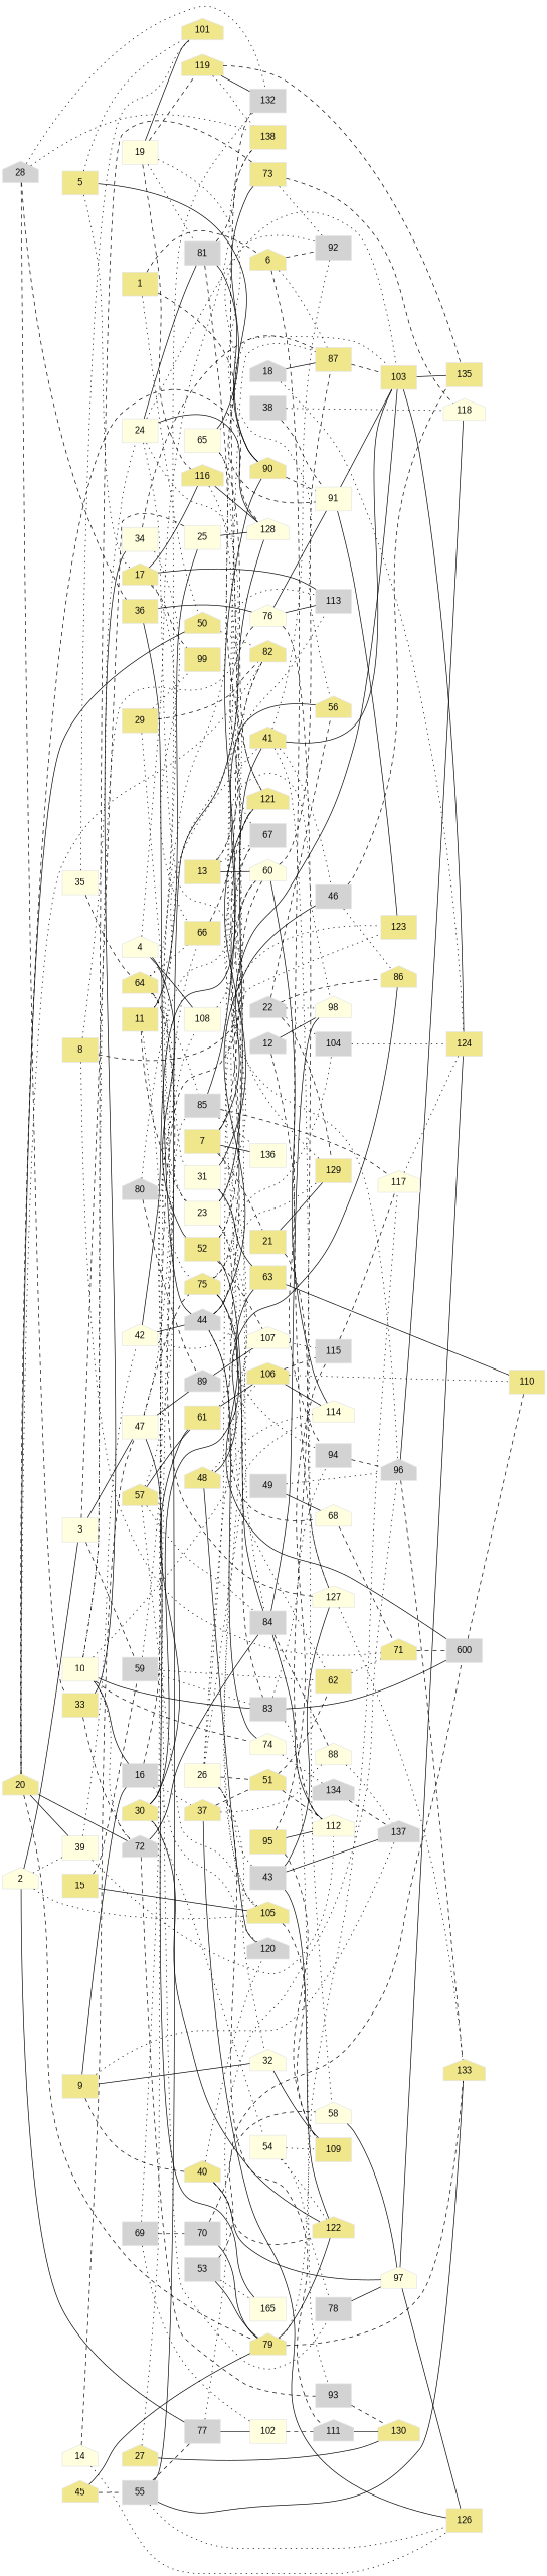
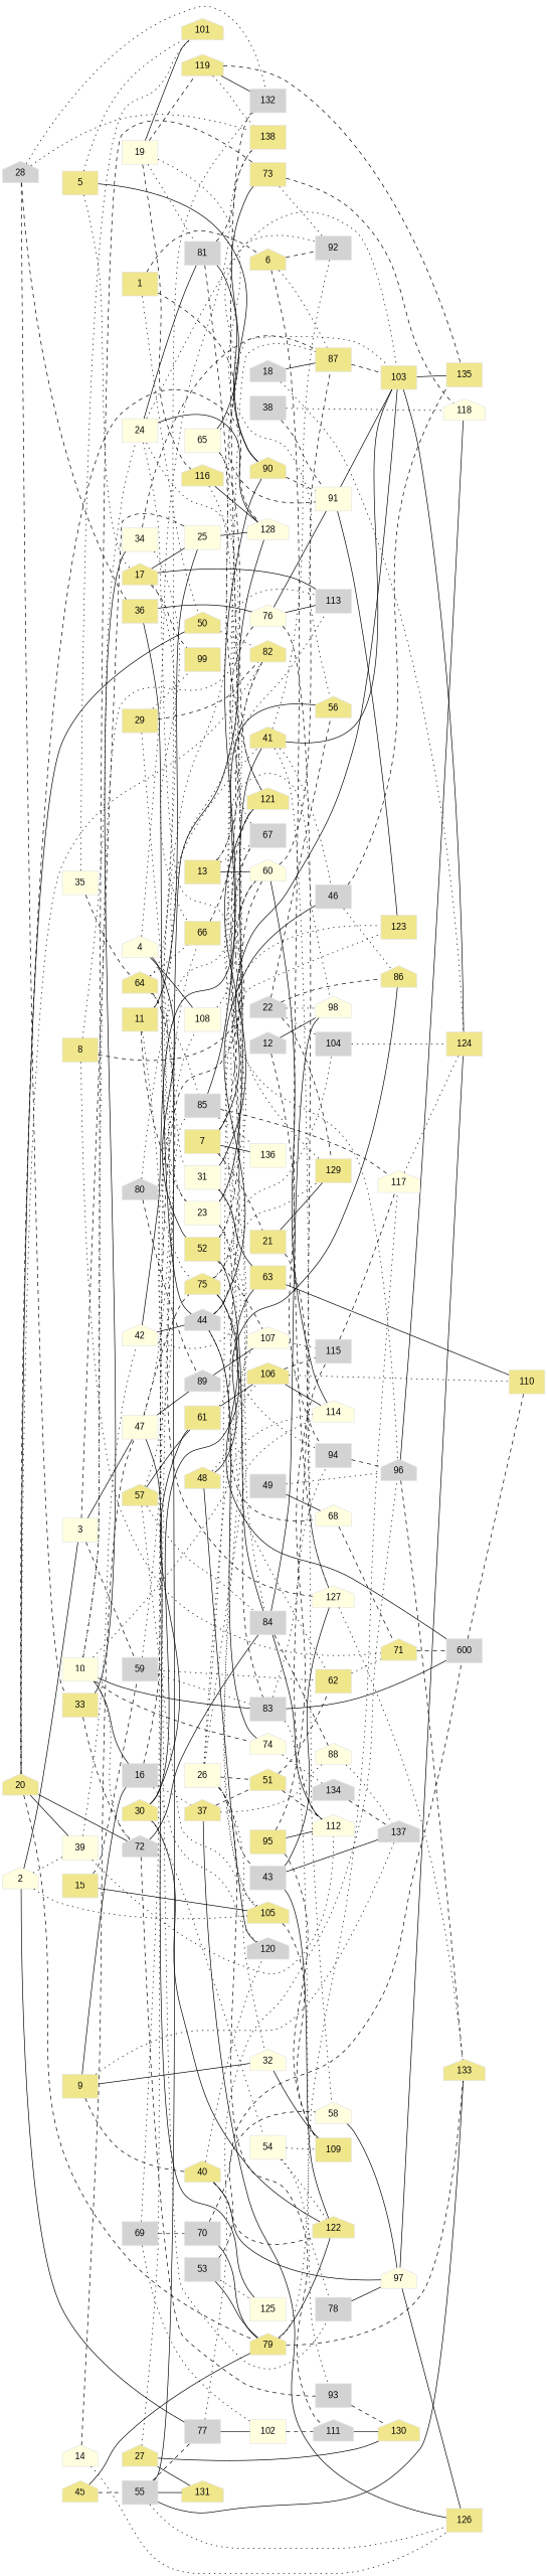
  graph {
    fontname="Liberation Sans"
    rankdir=LR
    node [color=gray90 fillcolor=khaki fontname="Liberation Sans" shape=box style=filled]
    edge [fontname="Liberation Sans" style=dotted]
    6 [shape=house]
    1
    50 [shape=house]
    91 [fillcolor=lightyellow]
    87
    92 [fillcolor=lightgrey]
    127 [fillcolor=lightyellow shape=house]
    82 [shape=house]
    103
    123
    2 [fillcolor=lightyellow shape=house]
    3 [fillcolor=lightyellow]
    39 [fillcolor=lightyellow]
    77 [fillcolor=lightgrey]
    105 [shape=house]
    25 [fillcolor=lightyellow]
    47 [fillcolor=lightyellow]
    59 [fillcolor=lightgrey]
    112 [fillcolor=lightyellow shape=house]
    42 [fillcolor=lightyellow shape=house]
    96 [fillcolor=lightgrey shape=house]
    102 [fillcolor=lightyellow]
    109
    128 [fillcolor=lightyellow shape=house]
    75 [shape=house]
    89 [fillcolor=lightgrey shape=house]
-   125 [fillcolor=lightyellow label=165]
+   125 [fillcolor=lightyellow]
    108 [fillcolor=lightyellow]
    83 [fillcolor=lightgrey]
    62
    4 [fillcolor=lightyellow shape=house]
    52
    138
    60 [fillcolor=lightyellow shape=house]
    107 [fillcolor=lightyellow shape=house]
    84 [fillcolor=lightgrey]
    121 [shape=house]
    17 [shape=house]
    5
    90 [shape=house]
    101 [shape=house]
    113 [fillcolor=lightgrey]
    23 [fillcolor=lightyellow]
    99
    133 [shape=house]
    7
    21
    132 [fillcolor=lightgrey]
    136 [fillcolor=lightyellow]
    129
    124
    135
    24 [fillcolor=lightyellow]
    8
    71 [shape=house]
    67 [fillcolor=lightgrey]
    81 [fillcolor=lightgrey]
    114 [fillcolor=lightyellow shape=house]
    n59 [fillcolor=lightgrey label=600]
    16 [fillcolor=lightgrey]
    9
    32 [fillcolor=lightyellow shape=house]
    40 [shape=house]
    137 [fillcolor=lightgrey shape=house]
    37 [shape=house]
    120 [fillcolor=lightgrey shape=house]
    122 [shape=house]
    97 [fillcolor=lightyellow shape=house]
    10 [fillcolor=lightyellow]
    72 [fillcolor=lightgrey shape=house]
    73
    74 [fillcolor=lightyellow shape=house]
    93 [fillcolor=lightgrey]
    118 [fillcolor=lightyellow shape=house]
    134 [fillcolor=lightgrey shape=house]
    94 [fillcolor=lightgrey]
    11
    41 [shape=house]
    78 [fillcolor=lightgrey]
    68 [fillcolor=lightyellow shape=house]
    46 [fillcolor=lightgrey]
    58 [fillcolor=lightyellow shape=house]
    12 [fillcolor=lightgrey shape=house]
    98 [fillcolor=lightyellow shape=house]
    13
    76 [fillcolor=lightyellow shape=house]
    14 [fillcolor=lightyellow shape=house]
    126
    15
    51 [shape=house]
    88 [fillcolor=lightyellow shape=house]
    18 [fillcolor=lightgrey shape=house]
    19 [fillcolor=lightyellow]
    56 [shape=house]
    116 [shape=house]
    119 [shape=house]
    20 [shape=house]
    79 [shape=house]
    117 [fillcolor=lightyellow shape=house]
    22 [fillcolor=lightgrey shape=house]
    86 [shape=house]
    104 [fillcolor=lightgrey]
    26 [fillcolor=lightyellow]
    43 [fillcolor=lightgrey]
    111 [fillcolor=lightgrey shape=house]
    115 [fillcolor=lightgrey]
    130 [shape=house]
    27 [shape=house]
    85 [fillcolor=lightgrey]
+   131 [shape=house]
    28 [fillcolor=lightgrey shape=house]
    33
    36
    34 [fillcolor=lightyellow]
    44 [fillcolor=lightgrey shape=house]
    29
    31 [fillcolor=lightyellow]
    63
    30 [shape=house]
    54 [fillcolor=lightyellow]
    61
    106 [shape=house]
    110
    66
    35 [fillcolor=lightyellow]
    64 [shape=house]
    38 [fillcolor=lightgrey]
    45 [shape=house]
    55 [fillcolor=lightgrey]
    48 [shape=house]
    49 [fillcolor=lightgrey]
    53 [fillcolor=lightgrey]
    57 [shape=house]
    65 [fillcolor=lightyellow]
    69 [fillcolor=lightgrey]
    70 [fillcolor=lightgrey]
    80 [fillcolor=lightgrey shape=house]
    95
    6 -- 87
    6 -- 92 [style=dashed]
    6 -- 127 [style=dashed]
    1 -- 6 [style=dashed]
    1 -- 50
    1 -- 91 [style=dashed]
    50 -- 82
    91 -- 103 [style=solid]
    91 -- 123 [style=solid]
    87 -- 103 [style=dashed]
    127 -- 133
    103 -- 124 [style=solid]
    103 -- 135 [style=solid]
    2 -- 3 [style=solid]
    2 -- 39
    2 -- 77 [style=solid]
    2 -- 105
    3 -- 25 [style=dashed]
    3 -- 47 [style=solid]
    3 -- 59 [style=dashed]
    39 -- 112
    39 -- 42
    77 -- 96
    77 -- 102 [style=solid]
    105 -- 109 [style=dashed]
    25 -- 128 [style=solid]
    47 -- 103
    47 -- 75 [style=dashed]
    47 -- 89 [style=solid]
    47 -- 125 [style=solid]
    59 -- 108
    59 -- 83
    59 -- 62
    42 -- 129
    42 -- 56 [style=solid]
    42 -- 44 [style=solid]
    96 -- 133 [style=dashed]
    96 -- 118 [style=solid]
    102 -- 111 [style=dashed]
    75 -- 83 [style=dashed]
    75 -- 121 [style=dashed]
    75 -- n59 [style=solid]
    75 -- 104
    89 -- 107 [style=solid]
    108 -- 121
    83 -- n59 [style=solid]
    83 -- 93
    83 -- 94
    62 -- 71
    4 -- 108 [style=solid]
    4 -- 52 [style=solid]
    4 -- 138
    52 -- 123
    52 -- 60 [style=dashed]
    52 -- 107 [style=dashed]
    52 -- 84 [style=solid]
    60 -- 87 [style=dashed]
    60 -- 114 [style=solid]
    107 -- 115
    84 -- 112 [style=solid]
    84 -- 98 [style=solid]
    84 -- 88 [style=dashed]
-   17 -- 116 [style=solid]
+   17 -- 25 [style=solid]
    17 -- 113 [style=solid]
    17 -- 23
    17 -- 99 [style=dashed]
    5 -- 17
    5 -- 90 [style=solid]
    5 -- 101
    90 -- 91 [style=dashed]
    23 -- 62
    23 -- 67
    23 -- 41 [style=solid]
    23 -- 68 [style=dashed]
    7 -- 103 [style=solid]
    7 -- 105
    7 -- 21 [style=dashed]
    7 -- 132 [style=dashed]
    7 -- 136 [style=solid]
    21 -- 112 [style=dashed]
    21 -- 129 [style=solid]
    24 -- 92
    24 -- 96
    24 -- 128 [style=solid]
    24 -- 67
    24 -- 81 [style=solid]
    8 -- 60 [style=dashed]
    8 -- 24
    8 -- 71
    71 -- n59 [style=dashed]
    81 -- 138 [style=dashed]
    81 -- 121 [style=dashed]
    81 -- 90 [style=solid]
    n59 -- 110 [style=dashed]
    16 -- 60 [style=dashed]
    16 -- 37
    16 -- 120
    9 -- 16 [style=solid]
    9 -- 32 [style=solid]
    9 -- 40 [style=dashed]
    9 -- 137
    32 -- 109 [style=solid]
    40 -- 120
    40 -- 122 [style=dashed]
    40 -- 97 [style=solid]
    37 -- 126 [style=solid]
    37 -- 51 [style=dashed]
    37 -- 88
    97 -- 124 [style=solid]
    97 -- 126 [style=solid]
    10 -- 83 [style=solid]
    10 -- 113
    10 -- 114
    10 -- 16 [style=solid]
    10 -- 72
    10 -- 73 [style=dashed]
    10 -- 74 [style=dashed]
    72 -- 84 [style=solid]
    72 -- 93 [style=dashed]
    73 -- 92
    73 -- 118 [style=dashed]
    74 -- 134
    93 -- 130 [style=dashed]
    134 -- 137 [style=dashed]
    94 -- 96 [style=dashed]
    11 -- 25 [style=solid]
    11 -- 23 [style=dashed]
    11 -- 41
    11 -- 78
    41 -- 92
    41 -- 103 [style=solid]
    41 -- 46
    41 -- 58
    78 -- 97 [style=solid]
    68 -- 71 [style=dashed]
    46 -- 135 [style=dashed]
    46 -- 86
    58 -- 97 [style=solid]
    12 -- 94 [style=dashed]
    12 -- 98 [style=solid]
    13 -- 60 [style=solid]
    13 -- 67
    13 -- 98
    13 -- 76 [style=dashed]
    76 -- 91 [style=solid]
    76 -- 127 [style=dashed]
    76 -- 113 [style=solid]
    14 -- 47 [style=dashed]
    14 -- 126
    15 -- 105 [style=solid]
    15 -- 59 [style=dashed]
    51 -- 112 [style=dashed]
    51 -- 62 [style=dashed]
    88 -- 137
    18 -- 87 [style=solid]
    18 -- 124
    19 -- 101 [style=solid]
    19 -- 81
    19 -- 56
    19 -- 116 [style=dashed]
    19 -- 119 [style=dashed]
    116 -- 128 [style=solid]
    116 -- 129
    119 -- 138
    119 -- 132 [style=solid]
    119 -- 135 [style=dashed]
    20 -- 50 [style=solid]
    20 -- 82
    20 -- 39 [style=solid]
    20 -- 128 [style=dashed]
    20 -- 72 [style=solid]
    20 -- 79 [style=dashed]
    79 -- 133 [style=dashed]
    79 -- 122 [style=solid]
    79 -- 117
    117 -- 124
    22 -- 129 [style=dashed]
    22 -- 98
    22 -- 56 [style=dashed]
    22 -- 86 [style=dashed]
    22 -- 104
    104 -- 124
    26 -- 87
    26 -- 107
    26 -- 114
    26 -- 32
    26 -- 51 [style=dashed]
-   26 -- 43
+   26 -- 43 [style=dashed]
    26 -- 111 [style=dashed]
    43 -- 127 [style=solid]
    43 -- 137 [style=solid]
    43 -- 122 [style=solid]
    111 -- 130 [style=solid]
    115 -- 117 [style=dashed]
    27 -- 130 [style=solid]
    27 -- 85
+   27 -- 131 [style=solid]
    85 -- 90 [style=solid]
    85 -- 136
    85 -- 117 [style=dashed]
    28 -- 138
    28 -- 132
    28 -- 33 [style=dashed]
    28 -- 36 [style=dashed]
    33 -- 72 [style=dashed]
    33 -- 34 [style=solid]
    36 -- 76 [style=solid]
    36 -- 44 [style=solid]
    34 -- 87 [style=dashed]
    34 -- 66
    44 -- 105
    44 -- 67 [style=dashed]
    44 -- 74 [style=solid]
    44 -- 46 [style=solid]
    29 -- 82 [style=dashed]
    29 -- 99
    29 -- 31
    31 -- 121 [style=solid]
    31 -- 94
    31 -- 63 [style=solid]
    63 -- 110 [style=solid]
    30 -- 122 [style=solid]
    30 -- 63 [style=solid]
    30 -- 54
    30 -- 61 [style=solid]
    54 -- 109
    54 -- 122
    54 -- 78
    61 -- 123
    61 -- 106 [style=solid]
    106 -- 114 [style=solid]
    106 -- 115 [style=dashed]
    106 -- 110
    66 -- 82 [style=dashed]
    35 -- 101
    35 -- 64 [style=dashed]
    64 -- 127 [style=dashed]
    64 -- 75
    64 -- 132
    64 -- 85
    64 -- 66
    38 -- 91 [style=dashed]
    38 -- 118
    45 -- 79 [style=solid]
    45 -- 55 [style=dashed]
    55 -- 77 [style=dashed]
    55 -- 128 [style=solid]
    55 -- 133 [style=solid]
    55 -- 126
+   55 -- 131 [style=solid]
    48 -- 120 [style=solid]
    48 -- 86 [style=solid]
    48 -- 106
    49 -- 96
    49 -- 68 [style=solid]
    53 -- 125
    53 -- 58 [style=dashed]
    53 -- 79 [style=solid]
    57 -- 105
    57 -- 84
    57 -- 61 [style=solid]
    57 -- 66
    65 -- 103
    65 -- 84
    65 -- 121 [style=dashed]
    65 -- 73 [style=solid]
    69 -- 102
    69 -- 113
    69 -- 70 [style=dashed]
    70 -- n59 [style=dashed]
    70 -- 79 [style=solid]
    80 -- 82
    80 -- 89 [style=dashed]
    95 -- 112 [style=solid]
    95 -- 109 [style=dashed]
    95 -- 115 [style=dashed]
  }
